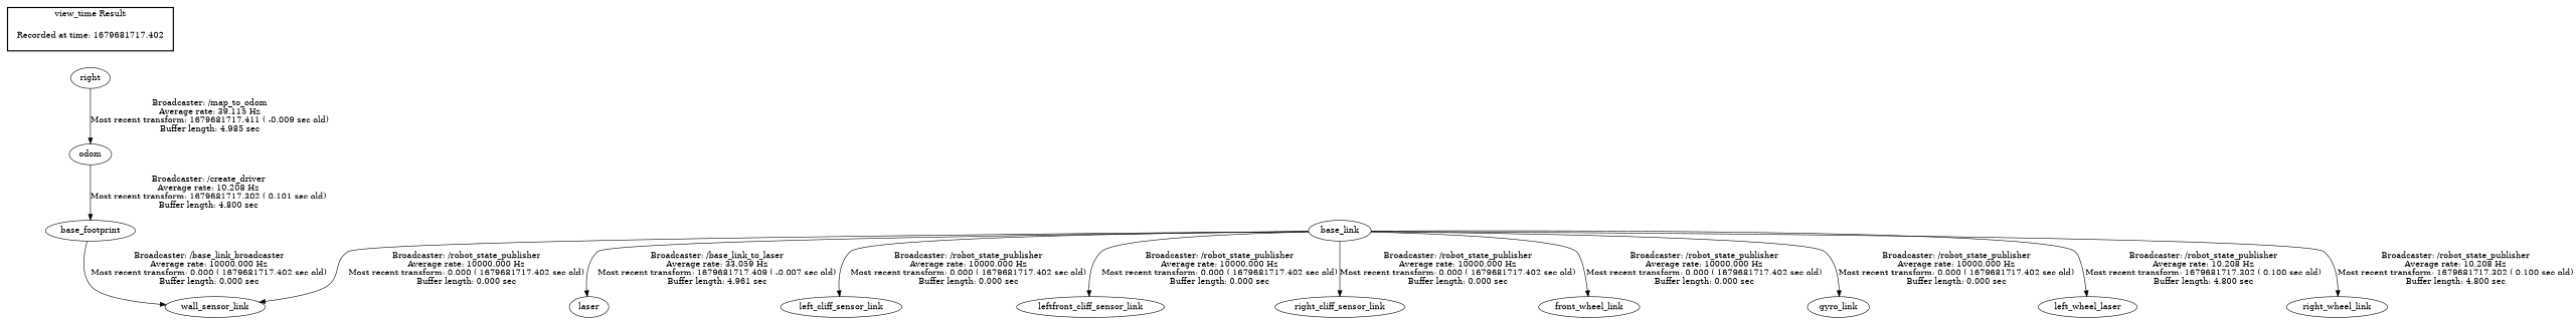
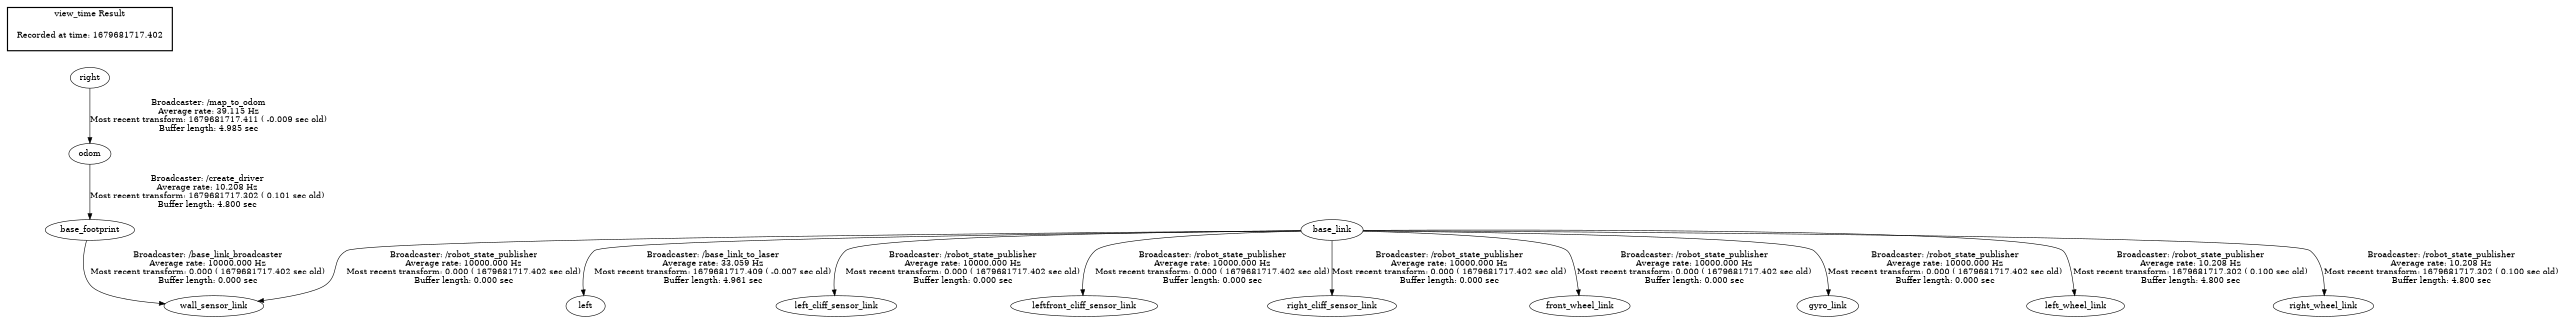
  digraph {
    "Recorded at time: 1679681717.402" [shape=plaintext]
    n2 [label=right]
    base_link
-   laser
+   laser [label=left]
    left_cliff_sensor_link
    leftfront_cliff_sensor_link
    right_cliff_sensor_link
    wall_sensor_link
    front_wheel_link
    gyro_link
-   left_wheel_link [label=left_wheel_laser]
+   left_wheel_link
    right_wheel_link
    base_footprint
    odom
    subgraph cluster_1 {
      color=black
      label="view_time Result"
      style=bold
      "Recorded at time: 1679681717.402"
    }
    "Recorded at time: 1679681717.402" -> n2 [style=invis]
    n2 -> odom [label="Broadcaster: /map_to_odom\nAverage rate: 39.115 Hz\nMost recent transform: 1679681717.411 ( -0.009 sec old)\nBuffer length: 4.985 sec\n"]
    base_link -> laser [label="Broadcaster: /base_link_to_laser\nAverage rate: 33.059 Hz\nMost recent transform: 1679681717.409 ( -0.007 sec old)\nBuffer length: 4.961 sec\n"]
    base_link -> left_cliff_sensor_link [label="Broadcaster: /robot_state_publisher\nAverage rate: 10000.000 Hz\nMost recent transform: 0.000 ( 1679681717.402 sec old)\nBuffer length: 0.000 sec\n"]
    base_link -> leftfront_cliff_sensor_link [label="Broadcaster: /robot_state_publisher\nAverage rate: 10000.000 Hz\nMost recent transform: 0.000 ( 1679681717.402 sec old)\nBuffer length: 0.000 sec\n"]
    base_link -> right_cliff_sensor_link [label="Broadcaster: /robot_state_publisher\nAverage rate: 10000.000 Hz\nMost recent transform: 0.000 ( 1679681717.402 sec old)\nBuffer length: 0.000 sec\n"]
    base_link -> wall_sensor_link [label="Broadcaster: /robot_state_publisher\nAverage rate: 10000.000 Hz\nMost recent transform: 0.000 ( 1679681717.402 sec old)\nBuffer length: 0.000 sec\n"]
    base_link -> front_wheel_link [label="Broadcaster: /robot_state_publisher\nAverage rate: 10000.000 Hz\nMost recent transform: 0.000 ( 1679681717.402 sec old)\nBuffer length: 0.000 sec\n"]
    base_link -> gyro_link [label="Broadcaster: /robot_state_publisher\nAverage rate: 10000.000 Hz\nMost recent transform: 0.000 ( 1679681717.402 sec old)\nBuffer length: 0.000 sec\n"]
    base_link -> left_wheel_link [label="Broadcaster: /robot_state_publisher\nAverage rate: 10.208 Hz\nMost recent transform: 1679681717.302 ( 0.100 sec old)\nBuffer length: 4.800 sec\n"]
    base_link -> right_wheel_link [label="Broadcaster: /robot_state_publisher\nAverage rate: 10.208 Hz\nMost recent transform: 1679681717.302 ( 0.100 sec old)\nBuffer length: 4.800 sec\n"]
    base_footprint -> wall_sensor_link [label="Broadcaster: /base_link_broadcaster\nAverage rate: 10000.000 Hz\nMost recent transform: 0.000 ( 1679681717.402 sec old)\nBuffer length: 0.000 sec\n"]
    odom -> base_footprint [label="Broadcaster: /create_driver\nAverage rate: 10.208 Hz\nMost recent transform: 1679681717.302 ( 0.101 sec old)\nBuffer length: 4.800 sec\n"]
  }
